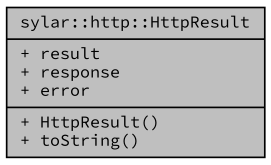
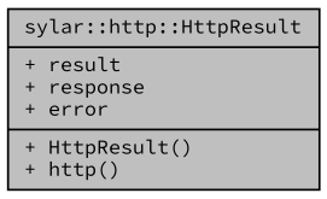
  digraph {
    fontname="Source Code Pro"
-   n1 [color=black fillcolor=grey75 fontcolor=black fontname="Source Code Pro" fontsize=10 height=0.2 label="{sylar::http::HttpResult\n|+ result\l+ response\l+ error\l|+ HttpResult()\l+ toString()\l}" shape=record style=filled width=0.4]
+   n1 [color=black fillcolor=grey75 fontcolor=black fontname="Source Code Pro" fontsize=10 height=0.2 label="{sylar::http::HttpResult\n|+ result\l+ response\l+ error\l|+ HttpResult()\l+ http()\l}" shape=record style=filled width=0.4]
  }
